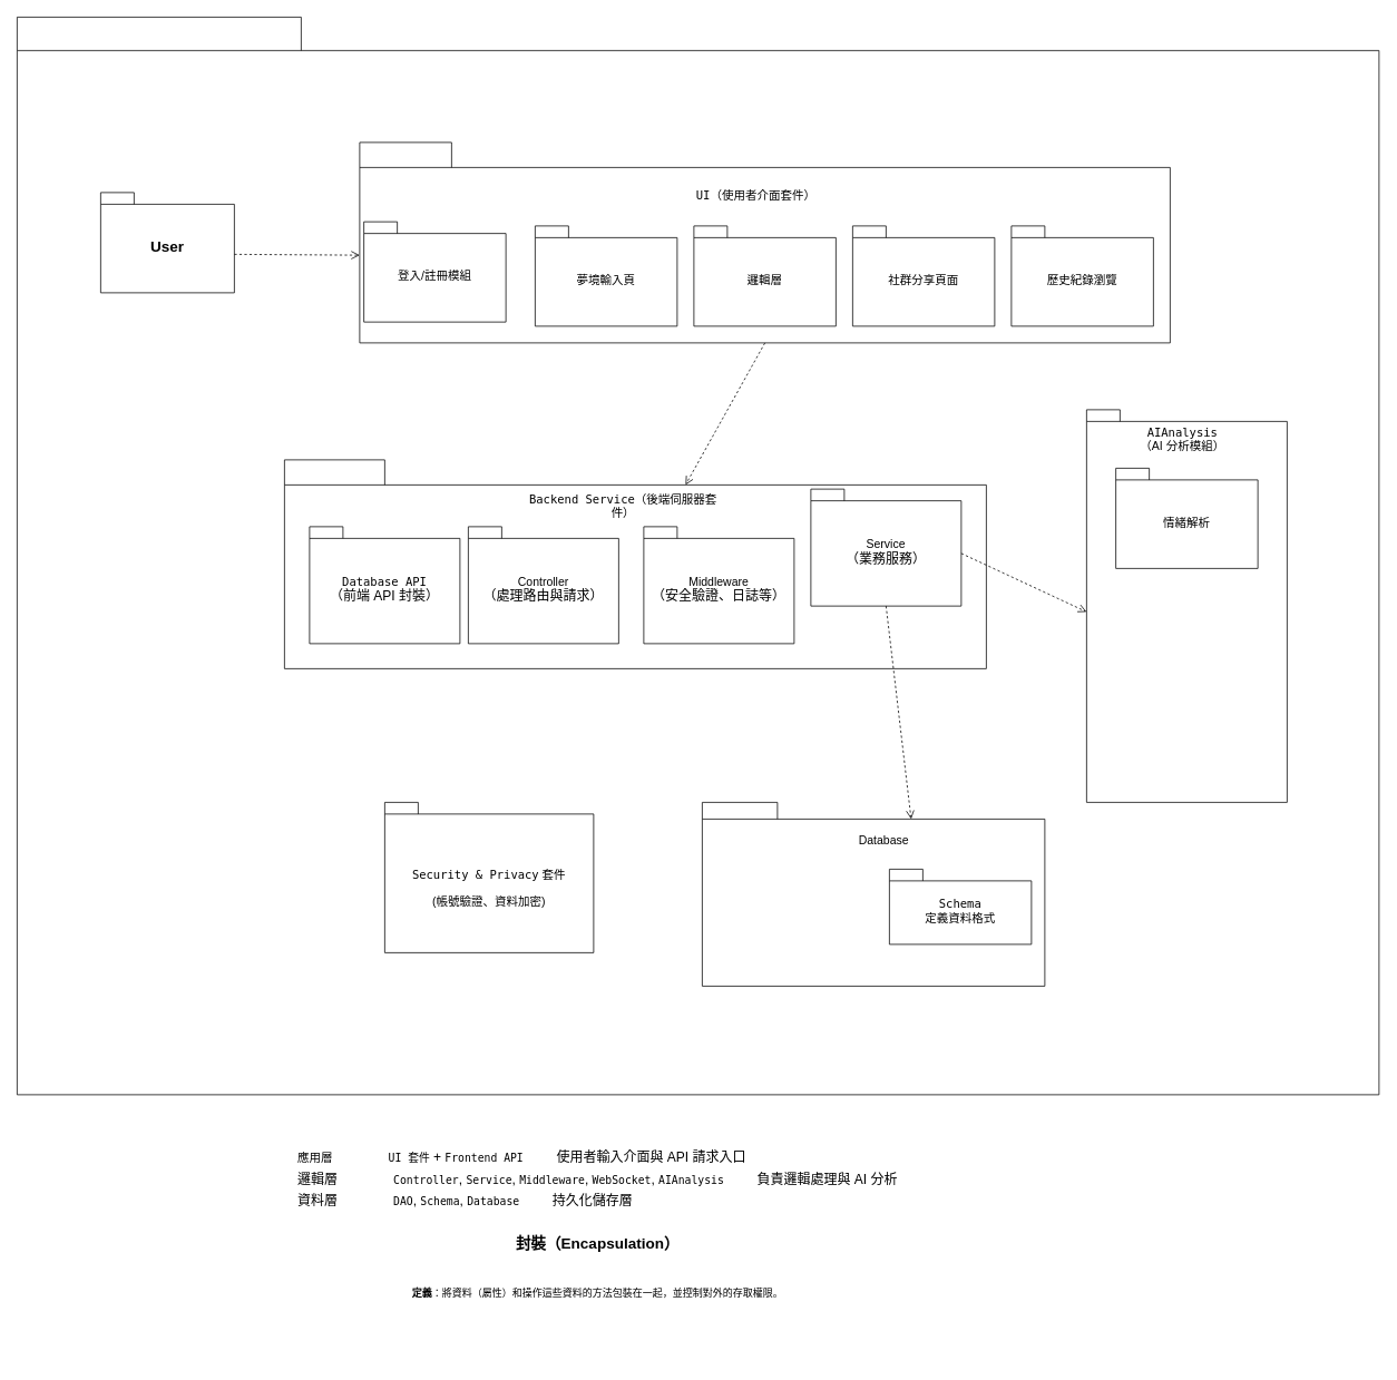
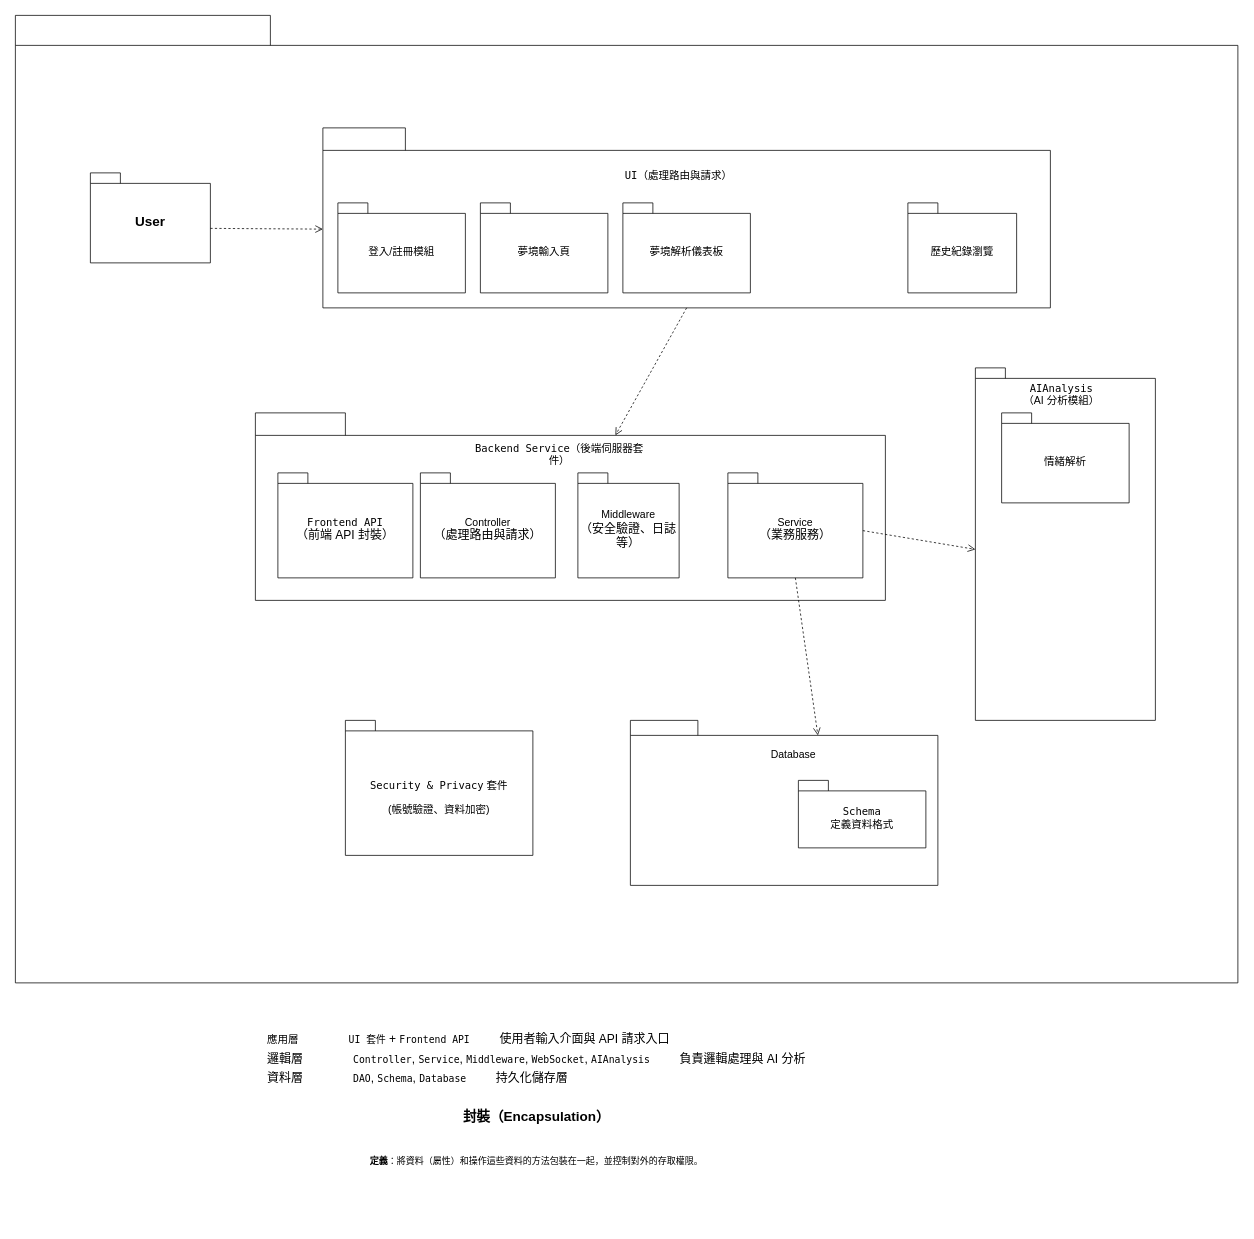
  <mxCell id="0" />
  <mxCell id="1" parent="0" />
  <mxCell id="2" value="package" style="shape=folder;fontStyle=1;spacingTop=10;tabWidth=340;tabHeight=40;tabPosition=left;html=1;whiteSpace=wrap;" vertex="1" parent="1"><mxGeometry x="20" y="20" width="1630" height="1290" as="geometry" /></mxCell>
  <mxCell id="3" value="" style="shape=folder;fontStyle=0;spacingTop=10;tabWidth=120;tabHeight=30;tabPosition=left;html=1;whiteSpace=wrap;" parent="1" vertex="1"><mxGeometry x="340" y="550" width="840" height="250" as="geometry" /></mxCell>
  <mxCell id="4" value="&lt;p&gt;&lt;br&gt;&lt;/p&gt;" style="shape=folder;fontStyle=0;spacingTop=10;tabWidth=110;tabHeight=30;tabPosition=left;html=1;whiteSpace=wrap;align=center;" parent="1" vertex="1"><mxGeometry x="430" y="170" width="970" height="240" as="geometry" /></mxCell>
- <mxCell id="5" value="&lt;font style=&quot;font-size: 14px;&quot;&gt;&lt;code data-start=&quot;161&quot; data-end=&quot;165&quot; style=&quot;&quot;&gt;UI&lt;/code&gt;&lt;font style=&quot;vertical-align: inherit;&quot;&gt;（使用者介面套件）&lt;/font&gt;&lt;/font&gt;" style="text;html=1;align=center;verticalAlign=middle;whiteSpace=wrap;rounded=0;fontStyle=0" parent="1" vertex="1"><mxGeometry x="813.999" y="209.998" width="181.481" height="48.689" as="geometry" /></mxCell>
- <mxCell id="6" value="&lt;font style=&quot;font-size: 14px;&quot;&gt;社群分享頁面&lt;/font&gt;" style="shape=folder;fontStyle=0;spacingTop=10;tabWidth=40;tabHeight=14;tabPosition=left;html=1;whiteSpace=wrap;" parent="1" vertex="1"><mxGeometry x="1020" y="270" width="170" height="120" as="geometry" /></mxCell>
- <mxCell id="7" value="&lt;font style=&quot;font-size: 14px;&quot;&gt;歷史紀錄瀏覽&lt;/font&gt;" style="shape=folder;fontStyle=0;spacingTop=10;tabWidth=40;tabHeight=14;tabPosition=left;html=1;whiteSpace=wrap;" parent="1" vertex="1"><mxGeometry x="1210" y="270" width="170" height="120" as="geometry" /></mxCell>
- <mxCell id="8" value="&lt;span style=&quot;font-size: 14px;&quot;&gt;邏輯層&lt;/span&gt;" style="shape=folder;fontStyle=0;spacingTop=10;tabWidth=40;tabHeight=14;tabPosition=left;html=1;whiteSpace=wrap;" parent="1" vertex="1"><mxGeometry x="830" y="270" width="170" height="120" as="geometry" /></mxCell>
+ <mxCell id="5" value="&lt;font style=&quot;font-size: 14px;&quot;&gt;&lt;code data-start=&quot;161&quot; data-end=&quot;165&quot; style=&quot;&quot;&gt;UI&lt;/code&gt;&lt;font style=&quot;vertical-align: inherit;&quot;&gt;（處理路由與請求）&lt;/font&gt;&lt;/font&gt;" style="text;html=1;align=center;verticalAlign=middle;whiteSpace=wrap;rounded=0;fontStyle=0" parent="1" vertex="1"><mxGeometry x="813.999" y="209.998" width="181.481" height="48.689" as="geometry" /></mxCell>
+ <mxCell id="7" value="&lt;font style=&quot;font-size: 14px;&quot;&gt;歷史紀錄瀏覽&lt;/font&gt;" style="shape=folder;fontStyle=0;spacingTop=10;tabWidth=40;tabHeight=14;tabPosition=left;html=1;whiteSpace=wrap;" parent="1" vertex="1"><mxGeometry x="1210" y="270" width="145" height="120" as="geometry" /></mxCell>
+ <mxCell id="8" value="&lt;span style=&quot;font-size: 14px;&quot;&gt;夢境解析儀表板&lt;/span&gt;" style="shape=folder;fontStyle=0;spacingTop=10;tabWidth=40;tabHeight=14;tabPosition=left;html=1;whiteSpace=wrap;" parent="1" vertex="1"><mxGeometry x="830" y="270" width="170" height="120" as="geometry" /></mxCell>
  <mxCell id="9" value="&lt;font style=&quot;font-size: 14px;&quot;&gt;夢境輸入頁&lt;/font&gt;" style="shape=folder;fontStyle=0;spacingTop=10;tabWidth=40;tabHeight=14;tabPosition=left;html=1;whiteSpace=wrap;" parent="1" vertex="1"><mxGeometry x="640" y="270" width="170" height="120" as="geometry" /></mxCell>
- <mxCell id="10" value="&lt;font style=&quot;font-size: 14px;&quot;&gt;登入/註冊模組&lt;/font&gt;" style="shape=folder;fontStyle=0;spacingTop=10;tabWidth=40;tabHeight=14;tabPosition=left;html=1;whiteSpace=wrap;" parent="1" vertex="1"><mxGeometry x="435" y="265" width="170" height="120" as="geometry" /></mxCell>
- <mxCell id="11" value="&lt;code data-start=&quot;279&quot; data-end=&quot;293&quot;&gt;&lt;font style=&quot;font-size: 14px;&quot;&gt;Database API&lt;/font&gt;&lt;/code&gt;&lt;div&gt;&lt;font size=&quot;3&quot;&gt;（前端 API 封裝）&lt;/font&gt;&lt;/div&gt;" style="shape=folder;fontStyle=0;spacingTop=10;tabWidth=40;tabHeight=14;tabPosition=left;html=1;whiteSpace=wrap;" parent="1" vertex="1"><mxGeometry x="370" y="630" width="180" height="140" as="geometry" /></mxCell>
- <mxCell id="12" value="&lt;font style=&quot;font-size: 14px;&quot;&gt;Service&lt;/font&gt;&lt;div&gt;&lt;font size=&quot;3&quot;&gt;（業務服務）&lt;/font&gt;&lt;/div&gt;" style="shape=folder;fontStyle=0;spacingTop=10;tabWidth=40;tabHeight=14;tabPosition=left;html=1;whiteSpace=wrap;" parent="1" vertex="1"><mxGeometry x="970" y="585" width="180" height="140" as="geometry" /></mxCell>
+ <mxCell id="10" value="&lt;font style=&quot;font-size: 14px;&quot;&gt;登入/註冊模組&lt;/font&gt;" style="shape=folder;fontStyle=0;spacingTop=10;tabWidth=40;tabHeight=14;tabPosition=left;html=1;whiteSpace=wrap;" parent="1" vertex="1"><mxGeometry x="450" y="270" width="170" height="120" as="geometry" /></mxCell>
+ <mxCell id="11" value="&lt;code data-start=&quot;279&quot; data-end=&quot;293&quot;&gt;&lt;font style=&quot;font-size: 14px;&quot;&gt;Frontend API&lt;/font&gt;&lt;/code&gt;&lt;div&gt;&lt;font size=&quot;3&quot;&gt;（前端 API 封裝）&lt;/font&gt;&lt;/div&gt;" style="shape=folder;fontStyle=0;spacingTop=10;tabWidth=40;tabHeight=14;tabPosition=left;html=1;whiteSpace=wrap;" parent="1" vertex="1"><mxGeometry x="370" y="630" width="180" height="140" as="geometry" /></mxCell>
+ <mxCell id="12" value="&lt;font style=&quot;font-size: 14px;&quot;&gt;Service&lt;/font&gt;&lt;div&gt;&lt;font size=&quot;3&quot;&gt;（業務服務）&lt;/font&gt;&lt;/div&gt;" style="shape=folder;fontStyle=0;spacingTop=10;tabWidth=40;tabHeight=14;tabPosition=left;html=1;whiteSpace=wrap;" parent="1" vertex="1"><mxGeometry x="970" y="630" width="180" height="140" as="geometry" /></mxCell>
  <mxCell id="13" value="&lt;font style=&quot;font-size: 14px;&quot;&gt;Controller&lt;/font&gt;&lt;div&gt;&lt;font style=&quot;&quot; size=&quot;3&quot;&gt;（處理路由與請求）&lt;/font&gt;&lt;/div&gt;" style="shape=folder;fontStyle=0;spacingTop=10;tabWidth=40;tabHeight=14;tabPosition=left;html=1;whiteSpace=wrap;" parent="1" vertex="1"><mxGeometry x="560" y="630" width="180" height="140" as="geometry" /></mxCell>
- <mxCell id="14" value="&lt;font style=&quot;font-size: 14px;&quot;&gt;Middleware&lt;/font&gt;&lt;div&gt;&lt;font size=&quot;3&quot;&gt;（安全驗證、日誌等）&lt;/font&gt;&lt;/div&gt;" style="shape=folder;fontStyle=0;spacingTop=10;tabWidth=40;tabHeight=14;tabPosition=left;html=1;whiteSpace=wrap;" parent="1" vertex="1"><mxGeometry x="770" y="630" width="180" height="140" as="geometry" /></mxCell>
+ <mxCell id="14" value="&lt;font style=&quot;font-size: 14px;&quot;&gt;Middleware&lt;/font&gt;&lt;div&gt;&lt;font size=&quot;3&quot;&gt;（安全驗證、日誌等）&lt;/font&gt;&lt;/div&gt;" style="shape=folder;fontStyle=0;spacingTop=10;tabWidth=40;tabHeight=14;tabPosition=left;html=1;whiteSpace=wrap;" parent="1" vertex="1"><mxGeometry x="770" y="630" width="135" height="140" as="geometry" /></mxCell>
  <mxCell id="15" value="&lt;span style=&quot;color: rgba(0, 0, 0, 0); font-family: monospace; font-size: 0px; text-align: start; text-wrap-mode: nowrap;&quot;&gt;%3CmxGraphModel%3E%3Croot%3E%3CmxCell%20id%3D%220%22%2F%3E%3CmxCell%20id%3D%221%22%20parent%3D%220%22%2F%3E%3CmxCell%20id%3D%222%22%20value%3D%22%26lt%3Bfont%20style%3D%26quot%3Bfont-size%3A%2014px%3B%26quot%3B%26gt%3B%E6%AD%B7%E5%8F%B2%E7%B4%80%E9%8C%84%E7%80%8F%E8%A6%BD%26lt%3B%2Ffont%26gt%3B%22%20style%3D%22shape%3Dfolder%3BfontStyle%3D1%3BspacingTop%3D10%3BtabWidth%3D40%3BtabHeight%3D14%3BtabPosition%3Dleft%3Bhtml%3D1%3BwhiteSpace%3Dwrap%3B%22%20vertex%3D%221%22%20parent%3D%221%22%3E%3CmxGeometry%20x%3D%22890%22%20y%3D%22380%22%20width%3D%22170%22%20height%3D%22120%22%20as%3D%22geometry%22%2F%3E%3C%2FmxCell%3E%3C%2Froot%3E%3C%2FmxGraphModel%3E&lt;/span&gt;" style="shape=folder;fontStyle=0;spacingTop=10;tabWidth=40;tabHeight=14;tabPosition=left;html=1;whiteSpace=wrap;" parent="1" vertex="1"><mxGeometry x="1300" y="490" width="240" height="470" as="geometry" /></mxCell>
- <mxCell id="16" value="&lt;font style=&quot;font-size: 14px;&quot;&gt;情緒解析&lt;/font&gt;" style="shape=folder;fontStyle=0;spacingTop=10;tabWidth=40;tabHeight=14;tabPosition=left;html=1;whiteSpace=wrap;" parent="1" vertex="1"><mxGeometry x="1335" y="560" width="170" height="120" as="geometry" /></mxCell>
+ <mxCell id="16" value="&lt;font style=&quot;font-size: 14px;&quot;&gt;情緒解析&lt;/font&gt;" style="shape=folder;fontStyle=0;spacingTop=10;tabWidth=40;tabHeight=14;tabPosition=left;html=1;whiteSpace=wrap;" parent="1" vertex="1"><mxGeometry x="1335" y="550" width="170" height="120" as="geometry" /></mxCell>
  <mxCell id="17" value="&lt;font style=&quot;font-size: 14px;&quot;&gt;&lt;code data-start=&quot;541&quot; data-end=&quot;553&quot;&gt;AIAnalysis&lt;/code&gt;&lt;/font&gt;&lt;div&gt;&lt;font style=&quot;font-size: 14px;&quot;&gt;（AI 分析模組）&lt;/font&gt;&lt;/div&gt;" style="text;html=1;align=center;verticalAlign=middle;whiteSpace=wrap;rounded=0;fontStyle=0" parent="1" vertex="1"><mxGeometry x="1340" y="510" width="150" height="30" as="geometry" /></mxCell>
  <mxCell id="18" value="&lt;font style=&quot;font-size: 14px;&quot;&gt;&lt;code data-end=&quot;395&quot; data-start=&quot;378&quot;&gt;Backend Service&lt;/code&gt;（後端伺服器套件）&lt;/font&gt;" style="text;html=1;align=center;verticalAlign=middle;whiteSpace=wrap;rounded=0;" parent="1" vertex="1"><mxGeometry x="622.5" y="590" width="245" height="30" as="geometry" /></mxCell>
  <mxCell id="19" value="" style="shape=folder;fontStyle=1;spacingTop=10;tabWidth=90;tabHeight=20;tabPosition=left;html=1;whiteSpace=wrap;" parent="1" vertex="1"><mxGeometry x="840" y="960" width="410" height="220" as="geometry" /></mxCell>
  <mxCell id="20" value="&lt;font style=&quot;font-size: 14px;&quot;&gt;&lt;code data-end=&quot;823&quot; data-start=&quot;815&quot;&gt;Schema&lt;/code&gt;&lt;/font&gt;&lt;div&gt;&lt;font style=&quot;font-size: 14px;&quot;&gt;定義資料格式&lt;/font&gt;&lt;/div&gt;" style="shape=folder;fontStyle=0;spacingTop=10;tabWidth=40;tabHeight=14;tabPosition=left;html=1;whiteSpace=wrap;" parent="1" vertex="1"><mxGeometry x="1064" y="1040" width="170" height="90" as="geometry" /></mxCell>
  <mxCell id="21" value="&lt;font style=&quot;font-size: 14px;&quot;&gt;Database&lt;/font&gt;" style="text;html=1;align=center;verticalAlign=middle;whiteSpace=wrap;rounded=0;" parent="1" vertex="1"><mxGeometry x="1025" y="990" width="65" height="30" as="geometry" /></mxCell>
  <mxCell id="22" value="&lt;h4 class=&quot;&quot; data-end=&quot;899&quot; data-start=&quot;868&quot;&gt;&lt;font style=&quot;font-size: 14px; font-weight: normal;&quot;&gt;&lt;code data-end=&quot;896&quot; data-start=&quot;876&quot;&gt;Security &amp;amp; Privacy&lt;/code&gt; 套件&lt;/font&gt;&lt;/h4&gt;&lt;div&gt;&lt;font style=&quot;font-size: 14px; font-weight: normal;&quot;&gt;(帳號驗證、資料加密)&lt;/font&gt;&lt;/div&gt;" style="shape=folder;fontStyle=1;spacingTop=10;tabWidth=40;tabHeight=14;tabPosition=left;html=1;whiteSpace=wrap;" parent="1" vertex="1"><mxGeometry x="460" y="960" width="250" height="180" as="geometry" /></mxCell>
  <mxCell id="23" value="&lt;font style=&quot;font-size: 18px;&quot;&gt;User&lt;/font&gt;" style="shape=folder;fontStyle=1;spacingTop=10;tabWidth=40;tabHeight=14;tabPosition=left;html=1;whiteSpace=wrap;" vertex="1" parent="1"><mxGeometry x="120" y="230" width="160" height="120" as="geometry" /></mxCell>
  <mxCell id="24" value="" style="html=1;verticalAlign=bottom;endArrow=open;dashed=1;endSize=8;curved=0;rounded=0;entryX=0;entryY=0;entryDx=0;entryDy=135;entryPerimeter=0;" edge="1" parent="1" target="4"><mxGeometry relative="1" as="geometry"><mxPoint x="280" y="304.005" as="sourcePoint" /><mxPoint x="410" y="342.91" as="targetPoint" /></mxGeometry></mxCell>
  <mxCell id="25" value="&lt;table&gt;&lt;tbody&gt;&lt;tr data-end=&quot;730&quot; data-start=&quot;676&quot;&gt;&lt;td data-col-size=&quot;sm&quot; data-end=&quot;682&quot; data-start=&quot;676&quot;&gt;&lt;font style=&quot;font-size: 14px;&quot;&gt;應用層&lt;/font&gt;&lt;/td&gt;&lt;td data-col-size=&quot;md&quot; data-end=&quot;709&quot; data-start=&quot;682&quot;&gt;&lt;font size=&quot;3&quot;&gt;&lt;code data-end=&quot;691&quot; data-start=&quot;684&quot;&gt;&lt;span style=&quot;white-space: pre;&quot;&gt;&#09;&lt;/span&gt;UI 套件&lt;/code&gt; + &lt;code data-end=&quot;708&quot; data-start=&quot;694&quot;&gt;Frontend API&lt;/code&gt;&lt;/font&gt;&lt;/td&gt;&lt;td data-col-size=&quot;sm&quot; data-end=&quot;730&quot; data-start=&quot;709&quot;&gt;&lt;font size=&quot;3&quot;&gt;&lt;span style=&quot;white-space: pre;&quot;&gt;&#09;&lt;/span&gt;使用者輸入介面與 API 請求入口&lt;/font&gt;&lt;/td&gt;&lt;/tr&gt;&lt;/tbody&gt;&lt;/table&gt;&lt;table&gt;&lt;tbody&gt;&lt;tr data-end=&quot;821&quot; data-start=&quot;731&quot;&gt;&lt;td data-col-size=&quot;sm&quot; data-end=&quot;737&quot; data-start=&quot;731&quot;&gt;&lt;font size=&quot;3&quot;&gt;邏輯層&lt;/font&gt;&lt;/td&gt;&lt;td data-col-size=&quot;md&quot; data-end=&quot;804&quot; data-start=&quot;737&quot;&gt;&lt;font size=&quot;3&quot;&gt;&lt;code data-end=&quot;751&quot; data-start=&quot;739&quot;&gt;&lt;span style=&quot;white-space: pre;&quot;&gt;&#09;&lt;/span&gt;Controller&lt;/code&gt;, &lt;code data-end=&quot;762&quot; data-start=&quot;753&quot;&gt;Service&lt;/code&gt;, &lt;code data-end=&quot;776&quot; data-start=&quot;764&quot;&gt;Middleware&lt;/code&gt;, &lt;code data-end=&quot;789&quot; data-start=&quot;778&quot;&gt;WebSocket&lt;/code&gt;, &lt;code data-end=&quot;803&quot; data-start=&quot;791&quot;&gt;AIAnalysis&lt;/code&gt;&lt;/font&gt;&lt;/td&gt;&lt;td data-col-size=&quot;sm&quot; data-end=&quot;821&quot; data-start=&quot;804&quot;&gt;&lt;font size=&quot;3&quot;&gt;&lt;span style=&quot;white-space: pre;&quot;&gt;&#09;&lt;/span&gt;負責邏輯處理與 AI 分析&lt;/font&gt;&lt;/td&gt;&lt;/tr&gt;&lt;/tbody&gt;&lt;/table&gt;&lt;table&gt;&lt;tbody&gt;&lt;tr data-end=&quot;868&quot; data-start=&quot;822&quot;&gt;&lt;td data-col-size=&quot;sm&quot; data-end=&quot;828&quot; data-start=&quot;822&quot;&gt;&lt;font size=&quot;3&quot;&gt;資料層&lt;/font&gt;&lt;/td&gt;&lt;td data-col-size=&quot;md&quot; data-end=&quot;858&quot; data-start=&quot;828&quot;&gt;&lt;font size=&quot;3&quot;&gt;&lt;code data-end=&quot;835&quot; data-start=&quot;830&quot;&gt;&lt;span style=&quot;white-space: pre;&quot;&gt;&#09;&lt;/span&gt;DAO&lt;/code&gt;, &lt;code data-end=&quot;845&quot; data-start=&quot;837&quot;&gt;Schema&lt;/code&gt;, &lt;code data-end=&quot;857&quot; data-start=&quot;847&quot;&gt;Database&lt;/code&gt;&lt;/font&gt;&lt;/td&gt;&lt;td data-col-size=&quot;sm&quot; data-end=&quot;868&quot; data-start=&quot;858&quot;&gt;&lt;font size=&quot;3&quot;&gt;&lt;span style=&quot;white-space: pre;&quot;&gt;&#09;&lt;/span&gt;持久化儲存層&lt;/font&gt;&lt;/td&gt;&lt;/tr&gt;&lt;/tbody&gt;&lt;/table&gt;&lt;br&gt;&lt;div&gt;&lt;h2 class=&quot;&quot; data-end=&quot;97&quot; data-start=&quot;74&quot;&gt;封裝（Encapsulation）&lt;/h2&gt;&lt;br/&gt;&lt;p class=&quot;&quot; data-end=&quot;139&quot; data-start=&quot;98&quot;&gt;&lt;strong data-end=&quot;104&quot; data-start=&quot;98&quot;&gt;定義&lt;/strong&gt;：將資料（屬性）和操作這些資料的方法包裝在一起，並控制對外的存取權限。&lt;/p&gt;&lt;/div&gt;" style="text;html=1;align=center;verticalAlign=middle;whiteSpace=wrap;rounded=0;" vertex="1" parent="1"><mxGeometry x="310" y="1310" width="810" height="320" as="geometry" /></mxCell>
  <mxCell id="26" value="" style="html=1;verticalAlign=bottom;endArrow=open;dashed=1;endSize=8;curved=0;rounded=0;exitX=0;exitY=0;exitDx=180;exitDy=77;exitPerimeter=0;entryX=0;entryY=0;entryDx=0;entryDy=242;entryPerimeter=0;" edge="1" parent="1" source="12" target="15"><mxGeometry relative="1" as="geometry"><mxPoint x="1130" y="524.005" as="sourcePoint" /><mxPoint x="1180" y="640" as="targetPoint" /></mxGeometry></mxCell>
  <mxCell id="27" value="" style="html=1;verticalAlign=bottom;endArrow=open;dashed=1;endSize=8;curved=0;rounded=0;entryX=0;entryY=0;entryDx=480;entryDy=30;entryPerimeter=0;exitX=0.5;exitY=1;exitDx=0;exitDy=0;exitPerimeter=0;" edge="1" parent="1" source="4" target="3"><mxGeometry relative="1" as="geometry"><mxPoint x="660" y="445" as="sourcePoint" /><mxPoint x="880" y="440" as="targetPoint" /></mxGeometry></mxCell>
  <mxCell id="28" value="" style="html=1;verticalAlign=bottom;endArrow=open;dashed=1;endSize=8;curved=0;rounded=0;entryX=0;entryY=0;entryDx=250;entryDy=20;entryPerimeter=0;exitX=0.5;exitY=1;exitDx=0;exitDy=0;exitPerimeter=0;" edge="1" parent="1" source="12" target="19"><mxGeometry relative="1" as="geometry"><mxPoint x="848" y="810" as="sourcePoint" /><mxPoint x="570" y="1065" as="targetPoint" /></mxGeometry></mxCell>
